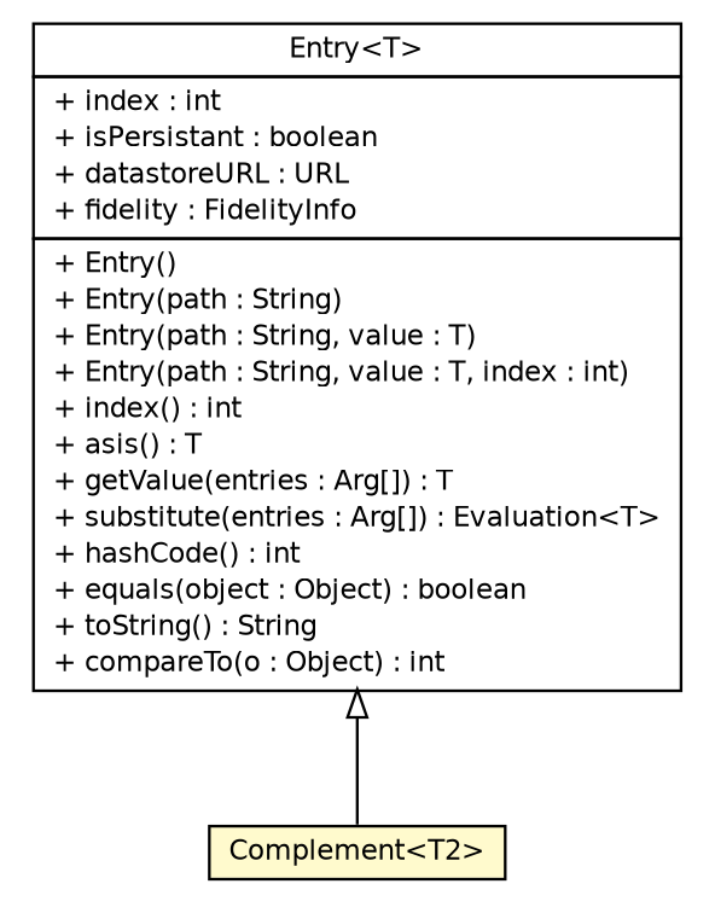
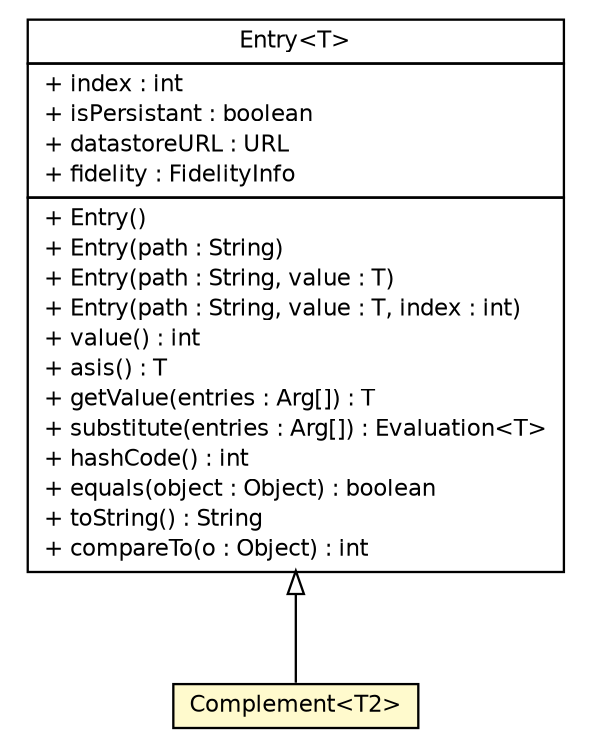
  digraph {
    nodesep=0.25
    ranksep=0.5
    node [fontcolor=black fontname=Helvetica fontsize=10.0 shape=plaintext]
-   n1 [label=<<table title="sorcer.co.tuple.Entry" border="0" cellborder="1" cellspacing="0" cellpadding="2" port="p" href="../co/tuple/Entry.html"> 		<tr><td><table border="0" cellspacing="0" cellpadding="1"> <tr><td align="center" balign="center"> Entry&lt;T&gt; </td></tr> 		</table></td></tr> 		<tr><td><table border="0" cellspacing="0" cellpadding="1"> <tr><td align="left" balign="left"> + index : int </td></tr> <tr><td align="left" balign="left"> + isPersistant : boolean </td></tr> <tr><td align="left" balign="left"> + datastoreURL : URL </td></tr> <tr><td align="left" balign="left"> + fidelity : FidelityInfo </td></tr> 		</table></td></tr> 		<tr><td><table border="0" cellspacing="0" cellpadding="1"> <tr><td align="left" balign="left"> + Entry() </td></tr> <tr><td align="left" balign="left"> + Entry(path : String) </td></tr> <tr><td align="left" balign="left"> + Entry(path : String, value : T) </td></tr> <tr><td align="left" balign="left"> + Entry(path : String, value : T, index : int) </td></tr> <tr><td align="left" balign="left"> + index() : int </td></tr> <tr><td align="left" balign="left"> + asis() : T </td></tr> <tr><td align="left" balign="left"> + getValue(entries : Arg[]) : T </td></tr> <tr><td align="left" balign="left"> + substitute(entries : Arg[]) : Evaluation&lt;T&gt; </td></tr> <tr><td align="left" balign="left"> + hashCode() : int </td></tr> <tr><td align="left" balign="left"> + equals(object : Object) : boolean </td></tr> <tr><td align="left" balign="left"> + toString() : String </td></tr> <tr><td align="left" balign="left"> + compareTo(o : Object) : int </td></tr> 		</table></td></tr> 		</table>>]
+   n1 [label=<<table title="sorcer.co.tuple.Entry" border="0" cellborder="1" cellspacing="0" cellpadding="2" port="p" href="../co/tuple/Entry.html"> 		<tr><td><table border="0" cellspacing="0" cellpadding="1"> <tr><td align="center" balign="center"> Entry&lt;T&gt; </td></tr> 		</table></td></tr> 		<tr><td><table border="0" cellspacing="0" cellpadding="1"> <tr><td align="left" balign="left"> + index : int </td></tr> <tr><td align="left" balign="left"> + isPersistant : boolean </td></tr> <tr><td align="left" balign="left"> + datastoreURL : URL </td></tr> <tr><td align="left" balign="left"> + fidelity : FidelityInfo </td></tr> 		</table></td></tr> 		<tr><td><table border="0" cellspacing="0" cellpadding="1"> <tr><td align="left" balign="left"> + Entry() </td></tr> <tr><td align="left" balign="left"> + Entry(path : String) </td></tr> <tr><td align="left" balign="left"> + Entry(path : String, value : T) </td></tr> <tr><td align="left" balign="left"> + Entry(path : String, value : T, index : int) </td></tr> <tr><td align="left" balign="left"> + value() : int </td></tr> <tr><td align="left" balign="left"> + asis() : T </td></tr> <tr><td align="left" balign="left"> + getValue(entries : Arg[]) : T </td></tr> <tr><td align="left" balign="left"> + substitute(entries : Arg[]) : Evaluation&lt;T&gt; </td></tr> <tr><td align="left" balign="left"> + hashCode() : int </td></tr> <tr><td align="left" balign="left"> + equals(object : Object) : boolean </td></tr> <tr><td align="left" balign="left"> + toString() : String </td></tr> <tr><td align="left" balign="left"> + compareTo(o : Object) : int </td></tr> 		</table></td></tr> 		</table>>]
    n2 [label=<<table title="sorcer.eo.operator.Complement" border="0" cellborder="1" cellspacing="0" cellpadding="2" port="p" bgcolor="lemonChiffon" href="./operator.Complement.html"> 		<tr><td><table border="0" cellspacing="0" cellpadding="1"> <tr><td align="center" balign="center"> Complement&lt;T2&gt; </td></tr> 		</table></td></tr> 		</table>>]
    n1 -> n2 [arrowtail=empty dir=back fontname=Helvetica fontsize=10 headport=p labelfontname=Helvetica labelfontsize=10 tailport=p]
  }
